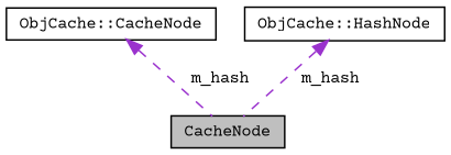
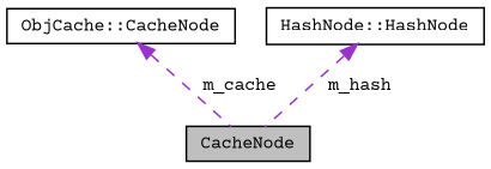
  digraph {
    fontname="Courier Prime"
    node [color=black fillcolor=white fontname="Courier Prime" fontsize=10 shape=record style=filled]
    edge [color=darkorchid3 dir=back fontname="Courier Prime" fontsize=10 labelfontname=Helvetica labelfontsize=10 style=dashed]
    n1 [fillcolor=grey75 fontcolor=black height=0.2 label=CacheNode width=0.4]
    n2 [height=0.2 label="ObjCache::CacheNode" width=0.4]
-   n3 [height=0.2 label="ObjCache::HashNode" width=0.4]
-   n2 -> n1 [label=" m_hash"]
+   n3 [height=0.2 label="HashNode::HashNode" width=0.4]
+   n2 -> n1 [label=" m_cache"]
    n3 -> n1 [label=" m_hash"]
  }
